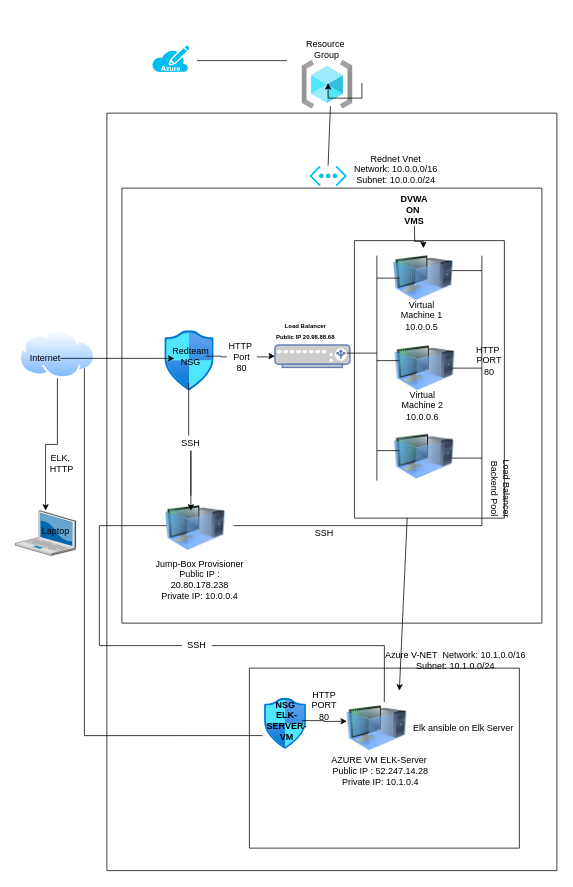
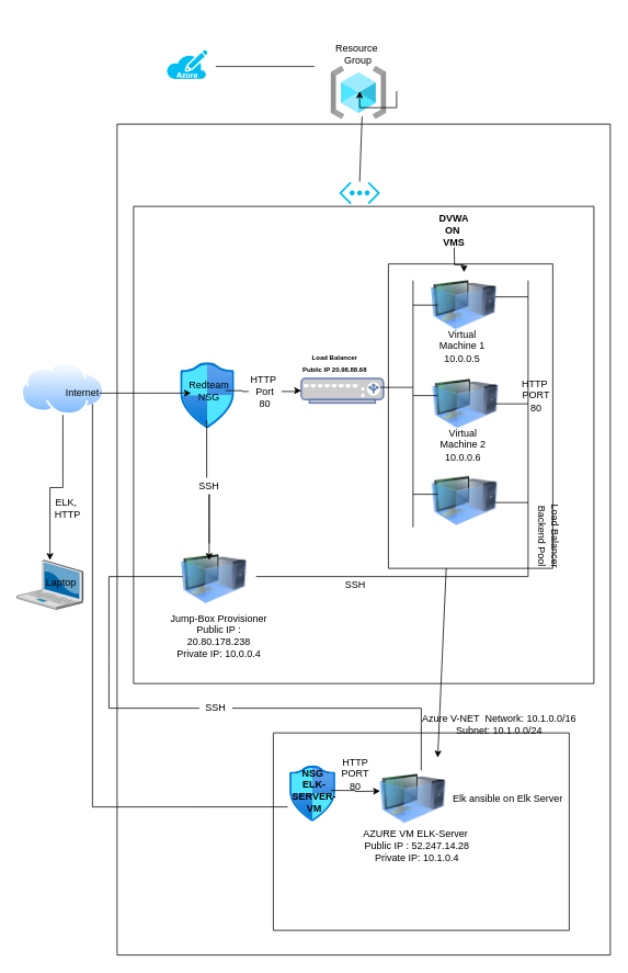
  <mxCell id="0" />
  <mxCell id="1" parent="0" />
  <mxCell id="2" value="" style="edgeStyle=orthogonalEdgeStyle;rounded=0;orthogonalLoop=1;jettySize=auto;html=1;" parent="1" source="3" target="4" edge="1"><mxGeometry relative="1" as="geometry" /></mxCell>
  <mxCell id="3" value="" style="aspect=fixed;perimeter=ellipsePerimeter;html=1;align=center;shadow=0;dashed=0;spacingTop=3;image;image=img/lib/active_directory/internet_cloud.svg;" parent="1" vertex="1"><mxGeometry x="20" y="440" width="111.98" height="63.5" as="geometry" /></mxCell>
  <mxCell id="4" value="" style="verticalLabelPosition=bottom;aspect=fixed;html=1;verticalAlign=top;strokeColor=none;align=center;outlineConnect=0;shape=mxgraph.citrix.laptop_2;" parent="1" vertex="1"><mxGeometry x="20" y="680" width="80.46" height="60" as="geometry" /></mxCell>
  <mxCell id="5" value="" style="aspect=fixed;html=1;points=[];align=center;image;fontSize=12;image=img/lib/azure2/networking/Network_Security_Groups.svg;fillColor=none;" parent="1" vertex="1"><mxGeometry x="219" y="440" width="66" height="80.14" as="geometry" /></mxCell>
  <mxCell id="6" value="" style="edgeStyle=orthogonalEdgeStyle;rounded=0;orthogonalLoop=1;jettySize=auto;html=1;startArrow=none;" parent="1" source="44" target="18" edge="1"><mxGeometry relative="1" as="geometry" /></mxCell>
  <mxCell id="7" value="Redteam NSG&lt;br&gt;" style="text;html=1;strokeColor=none;fillColor=none;align=center;verticalAlign=middle;whiteSpace=wrap;rounded=0;" parent="1" vertex="1"><mxGeometry x="234" y="464" width="40" height="20" as="geometry" /></mxCell>
  <mxCell id="8" value="" style="image;html=1;image=img/lib/clip_art/computers/Virtual_Machine_128x128.png;fillColor=none;" parent="1" vertex="1"><mxGeometry x="525" y="568" width="80" height="80" as="geometry" /></mxCell>
  <mxCell id="9" value="" style="image;html=1;image=img/lib/clip_art/computers/Virtual_Machine_128x128.png;fillColor=none;" parent="1" vertex="1"><mxGeometry x="526" y="450" width="80" height="80" as="geometry" /></mxCell>
  <mxCell id="10" value="" style="image;html=1;image=img/lib/clip_art/computers/Virtual_Machine_128x128.png;fillColor=none;" parent="1" vertex="1"><mxGeometry x="524" y="330" width="80" height="80" as="geometry" /></mxCell>
  <mxCell id="11" value="" style="aspect=fixed;html=1;points=[];align=center;image;fontSize=12;image=img/lib/azure2/networking/Network_Security_Groups.svg;fillColor=none;" parent="1" vertex="1"><mxGeometry x="352" y="930" width="56.0" height="68" as="geometry" /></mxCell>
  <mxCell id="12" value="" style="edgeStyle=orthogonalEdgeStyle;rounded=0;orthogonalLoop=1;jettySize=auto;html=1;" parent="1" source="13" edge="1"><mxGeometry relative="1" as="geometry"><mxPoint x="462" y="960.714" as="targetPoint" /></mxGeometry></mxCell>
  <mxCell id="13" value="NSG&amp;nbsp;&lt;br&gt;ELK-SERVER-VM&lt;br&gt;" style="text;html=1;strokeColor=none;fillColor=none;align=center;verticalAlign=middle;whiteSpace=wrap;rounded=0;fontStyle=1" parent="1" vertex="1"><mxGeometry x="362" y="950" width="40" height="20" as="geometry" /></mxCell>
  <mxCell id="14" value="Laptop&lt;br&gt;" style="text;html=1;strokeColor=none;fillColor=none;align=center;verticalAlign=middle;whiteSpace=wrap;rounded=0;" parent="1" vertex="1"><mxGeometry x="54" y="698" width="40" height="20" as="geometry" /></mxCell>
  <mxCell id="15" value="ELK,&amp;nbsp;&lt;br&gt;HTTP&lt;br&gt;" style="text;html=1;strokeColor=none;fillColor=none;align=center;verticalAlign=middle;whiteSpace=wrap;rounded=0;" parent="1" vertex="1"><mxGeometry x="62" y="607" width="40" height="20" as="geometry" /></mxCell>
  <mxCell id="16" value="" style="edgeStyle=orthogonalEdgeStyle;rounded=0;orthogonalLoop=1;jettySize=auto;html=1;" parent="1" source="17" edge="1"><mxGeometry relative="1" as="geometry"><mxPoint x="232" y="477" as="targetPoint" /></mxGeometry></mxCell>
- <mxCell id="17" value="Internet&lt;br&gt;" style="text;html=1;strokeColor=none;fillColor=none;align=center;verticalAlign=middle;whiteSpace=wrap;rounded=0;" parent="1" vertex="1"><mxGeometry x="40" y="467" width="40" height="20" as="geometry" /></mxCell>
+ <mxCell id="17" value="Internet&lt;br&gt;" style="text;html=1;strokeColor=none;fillColor=none;align=center;verticalAlign=middle;whiteSpace=wrap;rounded=0;" parent="1" vertex="1"><mxGeometry x="80" y="467" width="40" height="20" as="geometry" /></mxCell>
  <mxCell id="18" value="" style="fontColor=#0066CC;verticalAlign=top;verticalLabelPosition=bottom;labelPosition=center;align=center;html=1;outlineConnect=0;fillColor=#CCCCCC;strokeColor=#6881B3;gradientColor=none;gradientDirection=north;strokeWidth=2;shape=mxgraph.networks.load_balancer;" parent="1" vertex="1"><mxGeometry x="366" y="459" width="100" height="30" as="geometry" /></mxCell>
  <mxCell id="19" value="&lt;font style=&quot;font-size: 8px&quot;&gt;&lt;b&gt;Load Balancer&lt;br&gt;Public IP 20.98.88.68&lt;/b&gt;&lt;/font&gt;" style="text;html=1;strokeColor=none;fillColor=none;align=center;verticalAlign=middle;whiteSpace=wrap;rounded=0;" parent="1" vertex="1"><mxGeometry x="352" y="420" width="110" height="39" as="geometry" /></mxCell>
  <mxCell id="20" value="&lt;span&gt;Virtual Machine 1 10.0.0.5&lt;/span&gt;" style="text;html=1;strokeColor=none;fillColor=none;align=center;verticalAlign=middle;whiteSpace=wrap;rounded=0;" parent="1" vertex="1"><mxGeometry x="532" y="410" width="60" height="20" as="geometry" /></mxCell>
  <mxCell id="21" value="Virtual Machine 2 10.0.0.6" style="text;html=1;strokeColor=none;fillColor=none;align=center;verticalAlign=middle;whiteSpace=wrap;rounded=0;" parent="1" vertex="1"><mxGeometry x="534" y="530" width="58" height="20" as="geometry" /></mxCell>
  <mxCell id="22" value="" style="image;html=1;image=img/lib/clip_art/computers/Virtual_Machine_128x128.png;fillColor=none;" parent="1" vertex="1"><mxGeometry x="220" y="663" width="80" height="80" as="geometry" /></mxCell>
  <mxCell id="23" value="" style="edgeStyle=orthogonalEdgeStyle;rounded=0;orthogonalLoop=1;jettySize=auto;html=1;" parent="1" target="10" edge="1"><mxGeometry relative="1" as="geometry"><mxPoint x="552" y="300" as="sourcePoint" /></mxGeometry></mxCell>
  <mxCell id="24" value="&lt;b&gt;DVWA ON&amp;nbsp; VMS&lt;/b&gt;" style="text;html=1;strokeColor=none;fillColor=none;align=center;verticalAlign=middle;whiteSpace=wrap;rounded=0;" parent="1" vertex="1"><mxGeometry x="532" y="269" width="40" height="20" as="geometry" /></mxCell>
  <mxCell id="25" value="Jump-Box Provisioner&lt;br&gt;Public IP : 20.80.178.238&lt;br&gt;Private IP: 10.0.0.4&lt;br&gt;&lt;br&gt;" style="text;html=1;strokeColor=none;fillColor=none;align=center;verticalAlign=middle;whiteSpace=wrap;rounded=0;" parent="1" vertex="1"><mxGeometry x="206" y="769" width="120" height="20" as="geometry" /></mxCell>
  <mxCell id="26" value="" style="endArrow=none;html=1;" parent="1" edge="1"><mxGeometry width="50" height="50" relative="1" as="geometry"><mxPoint x="502" y="340" as="sourcePoint" /><mxPoint x="502" y="640" as="targetPoint" /></mxGeometry></mxCell>
  <mxCell id="27" value="" style="endArrow=none;html=1;" parent="1" edge="1"><mxGeometry width="50" height="50" relative="1" as="geometry"><mxPoint x="642" y="700" as="sourcePoint" /><mxPoint x="311" y="700" as="targetPoint" /><Array as="points" /></mxGeometry></mxCell>
  <mxCell id="28" value="" style="endArrow=none;html=1;" parent="1" edge="1"><mxGeometry width="50" height="50" relative="1" as="geometry"><mxPoint x="642" y="700" as="sourcePoint" /><mxPoint x="642" y="340" as="targetPoint" /></mxGeometry></mxCell>
  <mxCell id="29" value="" style="endArrow=none;html=1;" parent="1" edge="1"><mxGeometry width="50" height="50" relative="1" as="geometry"><mxPoint x="532" y="600" as="sourcePoint" /><mxPoint x="502" y="600" as="targetPoint" /><Array as="points" /></mxGeometry></mxCell>
  <mxCell id="30" value="" style="endArrow=none;html=1;" parent="1" edge="1"><mxGeometry width="50" height="50" relative="1" as="geometry"><mxPoint x="532" y="480" as="sourcePoint" /><mxPoint x="502" y="480" as="targetPoint" /><Array as="points" /></mxGeometry></mxCell>
  <mxCell id="31" value="" style="endArrow=none;html=1;" parent="1" edge="1"><mxGeometry width="50" height="50" relative="1" as="geometry"><mxPoint x="532" y="370" as="sourcePoint" /><mxPoint x="502" y="370" as="targetPoint" /><Array as="points" /></mxGeometry></mxCell>
  <mxCell id="32" value="" style="endArrow=none;html=1;" parent="1" edge="1"><mxGeometry width="50" height="50" relative="1" as="geometry"><mxPoint x="462" y="470" as="sourcePoint" /><mxPoint x="502" y="470" as="targetPoint" /></mxGeometry></mxCell>
  <mxCell id="33" value="" style="endArrow=none;html=1;" parent="1" edge="1"><mxGeometry width="50" height="50" relative="1" as="geometry"><mxPoint x="602" y="490" as="sourcePoint" /><mxPoint x="642" y="490" as="targetPoint" /></mxGeometry></mxCell>
  <mxCell id="34" value="" style="endArrow=none;html=1;" parent="1" edge="1"><mxGeometry width="50" height="50" relative="1" as="geometry"><mxPoint x="602" y="610" as="sourcePoint" /><mxPoint x="642" y="610" as="targetPoint" /></mxGeometry></mxCell>
  <mxCell id="35" value="" style="endArrow=none;html=1;" parent="1" edge="1"><mxGeometry width="50" height="50" relative="1" as="geometry"><mxPoint x="602" y="360" as="sourcePoint" /><mxPoint x="642" y="360" as="targetPoint" /></mxGeometry></mxCell>
  <mxCell id="36" value="" style="image;html=1;image=img/lib/clip_art/computers/Virtual_Machine_128x128.png;fillColor=none;" parent="1" vertex="1"><mxGeometry x="462" y="930" width="80" height="80" as="geometry" /></mxCell>
  <mxCell id="37" value="SSH&lt;br&gt;" style="text;html=1;strokeColor=none;fillColor=none;align=center;verticalAlign=middle;whiteSpace=wrap;rounded=0;" parent="1" vertex="1"><mxGeometry x="412" y="700" width="40" height="20" as="geometry" /></mxCell>
  <mxCell id="38" value="" style="endArrow=none;html=1;startArrow=none;" parent="1" edge="1"><mxGeometry width="50" height="50" relative="1" as="geometry"><mxPoint x="251" y="580" as="sourcePoint" /><mxPoint x="251" y="510" as="targetPoint" /></mxGeometry></mxCell>
  <mxCell id="39" value="" style="edgeStyle=orthogonalEdgeStyle;rounded=0;orthogonalLoop=1;jettySize=auto;html=1;" parent="1" source="40" edge="1"><mxGeometry relative="1" as="geometry"><mxPoint x="254" y="680" as="targetPoint" /></mxGeometry></mxCell>
  <mxCell id="40" value="SSH&lt;br&gt;" style="text;html=1;strokeColor=none;fillColor=none;align=center;verticalAlign=middle;whiteSpace=wrap;rounded=0;" parent="1" vertex="1"><mxGeometry x="234" y="580" width="40" height="20" as="geometry" /></mxCell>
  <mxCell id="41" value="" style="endArrow=none;html=1;" parent="1" target="40" edge="1"><mxGeometry width="50" height="50" relative="1" as="geometry"><mxPoint x="254" y="660" as="sourcePoint" /><mxPoint x="254" y="510" as="targetPoint" /></mxGeometry></mxCell>
  <mxCell id="42" value="HTTP&lt;br&gt;PORT 80" style="text;html=1;strokeColor=none;fillColor=none;align=center;verticalAlign=middle;whiteSpace=wrap;rounded=0;" parent="1" vertex="1"><mxGeometry x="412" y="930" width="40" height="20" as="geometry" /></mxCell>
  <mxCell id="43" value="HTTP&amp;nbsp;&lt;br&gt;PORT 80" style="text;html=1;strokeColor=none;fillColor=none;align=center;verticalAlign=middle;whiteSpace=wrap;rounded=0;" parent="1" vertex="1"><mxGeometry x="632" y="470" width="40" height="20" as="geometry" /></mxCell>
  <mxCell id="44" value="HTTP&amp;nbsp;&lt;br&gt;Port 80" style="text;html=1;strokeColor=none;fillColor=none;align=center;verticalAlign=middle;whiteSpace=wrap;rounded=0;" parent="1" vertex="1"><mxGeometry x="302" y="470" width="40" height="10" as="geometry" /></mxCell>
  <mxCell id="45" value="" style="edgeStyle=orthogonalEdgeStyle;rounded=0;orthogonalLoop=1;jettySize=auto;html=1;endArrow=none;" parent="1" source="7" target="44" edge="1"><mxGeometry relative="1" as="geometry"><mxPoint x="287" y="474" as="sourcePoint" /><mxPoint x="362" y="474" as="targetPoint" /></mxGeometry></mxCell>
  <mxCell id="46" value="AZURE VM ELK-Server&amp;nbsp;&lt;br&gt;Public IP : 52.247.14.28&lt;br&gt;Private IP: 10.1.0.4&lt;br&gt;" style="text;html=1;strokeColor=none;fillColor=none;align=center;verticalAlign=middle;whiteSpace=wrap;rounded=0;" parent="1" vertex="1"><mxGeometry x="432" y="1010" width="150" height="34" as="geometry" /></mxCell>
  <mxCell id="47" value="" style="endArrow=none;html=1;" parent="1" edge="1"><mxGeometry width="50" height="50" relative="1" as="geometry"><mxPoint x="112" y="980" as="sourcePoint" /><mxPoint x="112" y="490" as="targetPoint" /></mxGeometry></mxCell>
  <mxCell id="48" value="" style="endArrow=none;html=1;entryX=-0.313;entryY=1.497;entryDx=0;entryDy=0;entryPerimeter=0;" parent="1" target="13" edge="1"><mxGeometry width="50" height="50" relative="1" as="geometry"><mxPoint x="112" y="980" as="sourcePoint" /><mxPoint x="182" y="830" as="targetPoint" /></mxGeometry></mxCell>
  <mxCell id="49" value="" style="swimlane;startSize=0;fillColor=none;" parent="1" vertex="1"><mxGeometry x="162" y="250" width="560" height="580" as="geometry" /></mxCell>
  <mxCell id="50" value="Load Balancer Backend Pool" style="text;html=1;strokeColor=none;fillColor=none;align=center;verticalAlign=middle;whiteSpace=wrap;rounded=0;rotation=90;" parent="49" vertex="1"><mxGeometry x="460" y="386" width="90" height="30" as="geometry" /></mxCell>
  <mxCell id="51" value="" style="swimlane;startSize=0;fillColor=none;" parent="1" vertex="1"><mxGeometry x="472" y="320" width="200" height="370" as="geometry" /></mxCell>
  <mxCell id="52" value="" style="endArrow=none;html=1;" parent="1" edge="1"><mxGeometry width="50" height="50" relative="1" as="geometry"><mxPoint x="132" y="700" as="sourcePoint" /><mxPoint x="222" y="700" as="targetPoint" /></mxGeometry></mxCell>
  <mxCell id="53" value="" style="endArrow=none;html=1;" parent="1" edge="1"><mxGeometry width="50" height="50" relative="1" as="geometry"><mxPoint x="132" y="700" as="sourcePoint" /><mxPoint x="132" y="860" as="targetPoint" /><Array as="points"><mxPoint x="132" y="810" /></Array></mxGeometry></mxCell>
  <mxCell id="54" value="" style="endArrow=none;html=1;startArrow=none;" parent="1" source="56" edge="1"><mxGeometry width="50" height="50" relative="1" as="geometry"><mxPoint x="132" y="860" as="sourcePoint" /><mxPoint x="512" y="860" as="targetPoint" /></mxGeometry></mxCell>
  <mxCell id="55" value="" style="endArrow=none;html=1;exitX=0.624;exitY=0.068;exitDx=0;exitDy=0;exitPerimeter=0;" parent="1" source="36" edge="1"><mxGeometry width="50" height="50" relative="1" as="geometry"><mxPoint x="512" y="920" as="sourcePoint" /><mxPoint x="512" y="860" as="targetPoint" /><Array as="points"><mxPoint x="512" y="910" /><mxPoint x="512" y="890" /></Array></mxGeometry></mxCell>
  <mxCell id="56" value="SSH" style="text;html=1;strokeColor=none;fillColor=none;align=center;verticalAlign=middle;whiteSpace=wrap;rounded=0;" parent="1" vertex="1"><mxGeometry x="242" y="850" width="40" height="20" as="geometry" /></mxCell>
  <mxCell id="57" value="" style="endArrow=none;html=1;" parent="1" target="56" edge="1"><mxGeometry width="50" height="50" relative="1" as="geometry"><mxPoint x="132" y="860" as="sourcePoint" /><mxPoint x="512" y="860" as="targetPoint" /></mxGeometry></mxCell>
  <mxCell id="58" value="" style="swimlane;startSize=0;fillColor=none;" parent="1" vertex="1"><mxGeometry x="332" y="890" width="360" height="240" as="geometry" /></mxCell>
  <mxCell id="59" value="" style="aspect=fixed;html=1;points=[];align=center;image;fontSize=12;image=img/lib/azure2/general/Resource_Groups.svg;fillColor=none;" parent="1" vertex="1"><mxGeometry x="402" y="80" width="68" height="64" as="geometry" /></mxCell>
  <mxCell id="60" value="Resource&amp;nbsp;&amp;nbsp;&lt;br&gt;Group&amp;nbsp;&lt;br&gt;" style="text;html=1;strokeColor=none;fillColor=none;align=center;verticalAlign=middle;whiteSpace=wrap;rounded=0;" parent="1" vertex="1"><mxGeometry x="392" y="20" width="90" height="90" as="geometry" /></mxCell>
  <mxCell id="61" value="" style="verticalLabelPosition=bottom;html=1;verticalAlign=top;align=center;strokeColor=none;fillColor=#00BEF2;shape=mxgraph.azure.virtual_network;pointerEvents=1;" parent="1" vertex="1"><mxGeometry x="412" y="220" width="50" height="27.5" as="geometry" /></mxCell>
  <mxCell id="62" style="edgeStyle=orthogonalEdgeStyle;rounded=0;orthogonalLoop=1;jettySize=auto;html=1;exitX=1;exitY=1;exitDx=0;exitDy=0;" parent="1" source="60" target="60" edge="1"><mxGeometry relative="1" as="geometry" /></mxCell>
  <mxCell id="63" value="Azure V-NET&amp;nbsp; Network: 10.1.0.0/16&lt;br&gt;Subnet: 10.1.0.0/24" style="text;html=1;strokeColor=none;fillColor=none;align=center;verticalAlign=middle;whiteSpace=wrap;rounded=0;" parent="1" vertex="1"><mxGeometry x="512" y="870" width="190" height="20" as="geometry" /></mxCell>
- <mxCell id="64" value="Rednet Vnet&lt;br&gt;Network: 10.0.0.0/16&lt;br&gt;Subnet: 10.0.0.0/24" style="text;html=1;align=center;verticalAlign=middle;resizable=0;points=[];autosize=1;strokeColor=none;" parent="1" vertex="1"><mxGeometry x="462" y="200" width="130" height="50" as="geometry" /></mxCell>
  <mxCell id="65" value="" style="endArrow=none;html=1;entryX=0.559;entryY=0.95;entryDx=0;entryDy=0;entryPerimeter=0;exitX=0.5;exitY=0;exitDx=0;exitDy=0;exitPerimeter=0;" parent="1" source="61" target="59" edge="1"><mxGeometry width="50" height="50" relative="1" as="geometry"><mxPoint x="392" y="280" as="sourcePoint" /><mxPoint x="442" y="230" as="targetPoint" /></mxGeometry></mxCell>
  <mxCell id="66" value="" style="verticalLabelPosition=bottom;html=1;verticalAlign=top;align=center;strokeColor=none;fillColor=#00BEF2;shape=mxgraph.azure.azure_subscription;" parent="1" vertex="1"><mxGeometry x="202" y="60" width="50" height="35" as="geometry" /></mxCell>
  <mxCell id="67" value="" style="endArrow=none;html=1;" parent="1" edge="1"><mxGeometry width="50" height="50" relative="1" as="geometry"><mxPoint x="262" y="80" as="sourcePoint" /><mxPoint x="382" y="80" as="targetPoint" /></mxGeometry></mxCell>
  <mxCell id="68" value="" style="swimlane;startSize=0;" parent="1" vertex="1"><mxGeometry x="142" y="150" width="600" height="1010" as="geometry" /></mxCell>
  <mxCell id="69" value="Elk ansible on Elk Server" style="text;html=1;align=center;verticalAlign=middle;resizable=0;points=[];autosize=1;strokeColor=none;" parent="1" vertex="1"><mxGeometry x="542" y="960" width="150" height="20" as="geometry" /></mxCell>
  <mxCell id="70" value="" style="endArrow=classic;html=1;exitX=0.352;exitY=0.999;exitDx=0;exitDy=0;exitPerimeter=0;" parent="1" source="51" edge="1"><mxGeometry width="50" height="50" relative="1" as="geometry"><mxPoint x="402" y="870" as="sourcePoint" /><mxPoint x="532" y="920" as="targetPoint" /></mxGeometry></mxCell>
